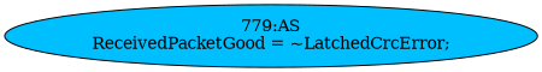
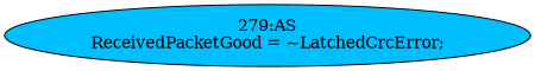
  strict digraph {
-   n1 [ast="<pyverilog.vparser.ast.Assign object at 0x7f7882400510>" def_var="['ReceivedPacketGood']" fillcolor=deepskyblue label="779:AS\nReceivedPacketGood = ~LatchedCrcError;" statements="[]" style=filled typ=Assign use_var="['LatchedCrcError']"]
+   n1 [ast="<pyverilog.vparser.ast.Assign object at 0x7f7882400510>" def_var="['ReceivedPacketGood']" fillcolor=deepskyblue label="279:AS\nReceivedPacketGood = ~LatchedCrcError;" statements="[]" style=filled typ=Assign use_var="['LatchedCrcError']"]
  }
